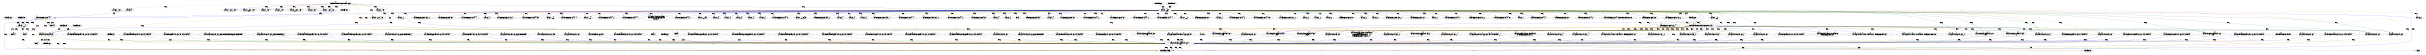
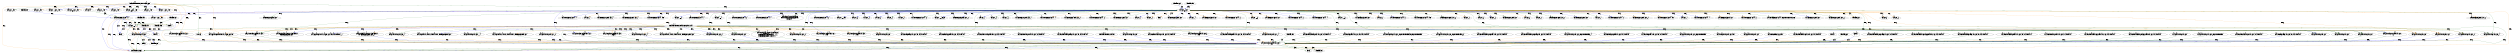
  digraph {
    edge [color=darkgreen]
    n1 [label="(Call,ND_TCHECK2(tptr[0], 4))"]
    n2 [label="(Call,tptr +=4)"]
    n3 [label="(Call,ipaddr_string(ndo, tptr))"]
    n4 [label="(MethodReturn,RET)"]
    n5 [label="(Block,)"]
    n6 [label="(Literal,4)"]
    n7 [label="(Literal,4)"]
    n8 [label="(Call,print_unknown_data(ndo, pptr, \"\n\t    \", len))"]
    n9 [label="(Identifier,tptr)"]
    n10 [label="(Block,)"]
    n11 [label="(Call,tptr = pptr)"]
    n12 [label="(Call,tptr-3)"]
    n13 [label="(Call,tptr+6)"]
    n14 [label="(Call,ipaddr_string(ndo, tptr))"]
    n15 [label="(Call,EXTRACT_32BITS(tptr+2))"]
    n16 [label="(Call,ipaddr_string(ndo, tptr))"]
    n17 [label="(Call,EXTRACT_32BITS(tptr))"]
    n18 [label="(Call,print_unknown_data(ndo, tptr, \"\n\t      \", 8))"]
    n19 [label="(Call,ipaddr_string(ndo, tptr))"]
    n20 [label="(Call,ND_TCHECK2(tptr[0], 4))"]
    n21 [label="(Call,tptr+4)"]
    n22 [label="(Call,EXTRACT_16BITS(tptr+4))"]
    n23 [label="(Call,EXTRACT_32BITS(tptr+4))"]
    n24 [label="(Call,ND_TCHECK2(tptr[0], tlen))"]
    n25 [label="(Call,ipaddr_string(ndo, tptr))"]
    n26 [label="(Call,tptr < pptr + len)"]
    n27 [label="(Call,tptr +=8)"]
    n28 [label="(Call,ND_TCHECK2(tptr[0], 4))"]
    n29 [label="(Call,ipaddr_string(ndo, tptr+2))"]
    n30 [label="(Call,ipaddr_string(ndo, tptr+4))"]
    n31 [label="(Call,tptr +=4)"]
    n32 [label="(Call,print_unknown_data(ndo, tptr, \"\n\t    \", tlen))"]
    n33 [label="(Call,ND_TCHECK2(tptr[0], 8))"]
    n34 [label="(Call,ND_TCHECK2(tptr[0], 4))"]
    n35 [label="(Call,tok2str(bgp_origin_values,\n\t\t\t\t\t\t\"Unknown Origin Typecode\",\n\t\t\t\t\t\ttptr[0]))"]
    n36 [label="(Call,print_unknown_data(ndo, tptr, \"\n\t      \", tlen))"]
    n37 [label="(Call,print_unknown_data(ndo, tptr,\"\n\t      \", length))"]
    n38 [label="(Call,ND_TCHECK2(tptr[0], 8))"]
    n39 [label="(Call,tptr += tlen)"]
    n40 [label="(Call,tptr+3)"]
    n41 [label="(Call,tptr+2)"]
    n42 [label="(Call,tptr+2)"]
    n43 [label="(Call,ipaddr_string(ndo, tptr+2))"]
    n44 [label="(Call,tptr+2)"]
    n45 [label="(Call,tptr+2)"]
    n46 [label="(Call,ND_TCHECK2(tptr[0], 3))"]
    n47 [label="(Call,tptr += length)"]
    n48 [label="(Call,EXTRACT_32BITS(tptr+2))"]
    n49 [label="(Call,ipaddr_string(ndo, tptr))"]
    n50 [label="(Call,tptr+1)"]
    n51 [label="(Call,tptr+2)"]
    n52 [label="(Call,tptr+6)"]
    n53 [label="(Call,EXTRACT_16BITS(tptr+1))"]
    n54 [label="(Call,ND_TCHECK2(tptr[0], 4))"]
    n55 [label="(Call,EXTRACT_24BITS(tptr+2))"]
    n56 [label="(Call,ND_TCHECK2(tptr[0], 8))"]
    n57 [label="(Call,EXTRACT_16BITS(tptr))"]
    n58 [label="(Call,tptr+4)"]
    n59 [label="(Call,tptr+2)"]
    n60 [label="(Block,)"]
    n61 [label="(Call,EXTRACT_32BITS(tptr))"]
    n62 [label="(Call,tptr+4)"]
    n63 [label="(Call,EXTRACT_32BITS(tptr))"]
    n64 [label="(Call,ND_TCHECK2(tptr[0], 8))"]
    n65 [label="(Call,ipaddr_string(ndo, tptr))"]
    n66 [label="(Call,tptr +=5)"]
    n67 [label="(Call,EXTRACT_16BITS(tptr))"]
    n68 [label="(Call,ND_TCHECK2(tptr[0], 8))"]
    n69 [label="(Call,ND_TCHECK2(tptr[0], 4))"]
    n70 [label="(Call,tptr += 3)"]
    n71 [label="(Call,ipaddr_string(ndo, tptr+2))"]
    n72 [label="(Call,print_unknown_data(ndo, tptr, \"\n\t    \", tlen))"]
    n73 [label="(Call,EXTRACT_32BITS(tptr))"]
    n74 [label="(Call,tptr+2)"]
    n75 [label="(Call,ND_TCHECK2(tptr[0], 5))"]
    n76 [label="(Call,ND_TCHECK2(tptr[0], tlen))"]
    n77 [label="(Call,EXTRACT_16BITS(tptr+6))"]
    n78 [label="(Call,tptr+2)"]
    n79 [label="(Call,tptr+6)"]
    n80 [label="(Call,tptr+6)"]
    n81 [label="(Call,print_unknown_data(ndo, tptr, \"\n\t    \", tlen))"]
    n82 [label="(Call,EXTRACT_16BITS(tptr))"]
    n83 [label="(Call,tptr+6)"]
    n84 [label="(Call,tptr+2)"]
    n85 [label="(Call,EXTRACT_16BITS(tptr+2))"]
    n86 [label="(Call,EXTRACT_32BITS(tptr))"]
    n87 [label="(Call,tptr+7)"]
    n88 [label="(Call,ND_TCHECK2(tptr[0], 2))"]
    n89 [label="(Call,EXTRACT_16BITS(tptr+2))"]
    n90 [label="(Call,ND_TCHECK2(tptr[0], len))"]
    n91 [label="(Call,tptr+1)"]
    n92 [label="(Call,ND_TCHECK2(tptr[0], 4))"]
    n93 [label="(Call,EXTRACT_32BITS(tptr))"]
    n94 [label="(Call,ND_TCHECK2(tptr[0], 3))"]
    n95 [label="(Call,ipaddr_string(ndo, tptr))"]
    n96 [label="(Call,ND_TCHECK2(tptr[0], BGP_MP_NLRI_MINSIZE))"]
    n97 [label="(Call,EXTRACT_16BITS(tptr))"]
    n98 [label="(Call,EXTRACT_16BITS(tptr+6))"]
    n99 [label="(Identifier,pptr)"]
    n100 [label="(MethodParameterIn,const u_char *pptr)"]
    n101 [label="(Call,pptr + len)"]
    n102 [label="(Call,print_unknown_data(ndo, pptr, \"\n\t    \", len))"]
    n103 [label="(Call,pptr + len)"]
    n104 [label="(Call,tptr < pptr + len)"]
    n105 [label="(Call,tptr = pptr + len)"]
    n106 [label="(Call,bgp_attr_get_as_size(ndo, atype, pptr, len))"]
    n107 [label="(Call,pptr + len)"]
    n108 [label="(Call,pptr + len)"]
    n109 [label="(Call,tptr = pptr + len)"]
    n110 [label="(Call,pptr + len)"]
    n111 [label="(Call,tptr < pptr + len)"]
    1000125
    n113 [label="(Identifier,len)"]
    n114 [label="(Block,)"]
    n115 [label="(MethodParameterIn,netdissect_options *ndo)"]
    n116 [label="(Call,ipaddr_string(ndo, tptr+4))"]
    n117 [label="(Call,as_printf(ndo, astostr, sizeof(astostr),\n\t\t\t\tas_size == 2 ?\n\t\t\t\tEXTRACT_16BITS(&tptr[2 + i]) :\n\t\t\t\tEXTRACT_32BITS(&tptr[2 + i])))"]
    n118 [label="(Call,as_printf(ndo, astostr, sizeof(astostr),\n\t\t\tEXTRACT_32BITS(tptr)))"]
    n119 [label="(Call,print_unknown_data(ndo, tptr-3, \"\n\t    \", tlen))"]
    n120 [label="(Call,ipaddr_string(ndo, tptr + 4))"]
    n121 [label="(Call,as_printf(ndo, astostr, sizeof(astostr), EXTRACT_32BITS(tptr)))"]
    n122 [label="(Call,bgp_attr_print(ndo, atype, tptr, alen, attr_set_level + 1))"]
    n123 [label="(Call,as_printf(ndo, astostr, sizeof(astostr),\n\t\t\t    EXTRACT_32BITS(tptr+2)))"]
    n124 [label="(Call,ipaddr_string(ndo, tptr+4))"]
    n125 [label="(Call,ipaddr_string(ndo, tptr + 4))"]
    n126 [label="(Call,as_printf(ndo, astostr, sizeof(astostr), EXTRACT_32BITS(tptr)))"]
    n127 [label="(Call,as_printf(ndo, astostr, sizeof(astostr), EXTRACT_16BITS(tptr)))"]
    n128 [label="(Call,ipaddr_string(ndo, tptr + 2))"]
    n129 [label="(Call,decode_prefix6(ndo, tptr, len, buf, sizeof(buf)))"]
    n130 [label="(Identifier,tlen)"]
    n131 [label="(Call,decode_clnp_prefix(ndo, tptr, buf, sizeof(buf)))"]
    n132 [label="(Identifier,tlen)"]
    n133 [label="(Call,decode_rt_routing_info(ndo, tptr, buf, sizeof(buf)))"]
    n134 [label="(Call,decode_mdt_vpn_nlri(ndo, tptr, buf, sizeof(buf)))"]
    n135 [label="(Call,decode_labeled_prefix6(ndo, tptr, len, buf, sizeof(buf)))"]
    n136 [label="(MethodParameterIn,u_int len)"]
    n137 [label="(Identifier,tptr)"]
    n138 [label="(Call,ipaddr_string(ndo, tptr))"]
    n139 [label="(Call,decode_multicast_vpn(ndo, tptr, buf, sizeof(buf)))"]
    n140 [label="(Call,decode_labeled_prefix4(ndo, tptr, len, buf, sizeof(buf)))"]
    n141 [label="(Identifier,ndo)"]
    n142 [label="(Identifier,tlen)"]
    n143 [label="(Call,decode_labeled_vpn_l2(ndo, tptr, buf, sizeof(buf)))"]
    n144 [label="(Call,tptr[0])"]
    n145 [label="(Identifier,tptr)"]
    n146 [label="(Call,decode_prefix4(ndo, tptr, len, buf, sizeof(buf)))"]
    n147 [label="(Call,isonsap_string(ndo, tptr+BGP_VPN_RD_LEN,tlen-BGP_VPN_RD_LEN))"]
    n148 [label="(Call,ip6addr_string(ndo, tptr+BGP_VPN_RD_LEN+3))"]
    n149 [label="(Call,decode_labeled_vpn_prefix4(ndo, tptr, buf, sizeof(buf)))"]
    n150 [label="(Call,decode_labeled_vpn_prefix6(ndo, tptr, buf, sizeof(buf)))"]
    n151 [label="(Call,ipaddr_string(ndo, tptr+BGP_VPN_RD_LEN+4))"]
    n152 [label="(Call,decode_clnp_prefix(ndo, tptr, buf, sizeof(buf)))"]
    n153 [label="(Identifier,ndo)"]
    n154 [label="(Call,decode_prefix4(ndo, tptr, len, buf, sizeof(buf)))"]
    n155 [label="(Call,ip6addr_string(ndo, tptr+BGP_VPN_RD_LEN))"]
    n156 [label="(Call,isonsap_string(ndo, tptr, tlen))"]
    n157 [label="(Call,ip6addr_string(ndo, tptr))"]
    n158 [label="(Call,ND_TCHECK2(*pptr,len))"]
    n159 [label="(Identifier,ndo)"]
    n160 [label="(Call,decode_labeled_vpn_l2(ndo, tptr, buf, sizeof(buf)))"]
    n161 [label="(Literal,1)"]
    n162 [label="(Identifier,pptr)"]
    n163 [label="(Literal,\"\n\t    \")"]
    n164 [label="(Call,decode_labeled_vpn_prefix6(ndo, tptr, buf, sizeof(buf)))"]
    n165 [label="(Call,decode_labeled_vpn_clnp_prefix(ndo, tptr, buf, sizeof(buf)))"]
    n166 [label="(Call,decode_labeled_prefix6(ndo, tptr, len, buf, sizeof(buf)))"]
    n167 [label="(Call,decode_labeled_prefix4(ndo, tptr, len, buf, sizeof(buf)))"]
    n168 [label="(Call,decode_mdt_vpn_nlri(ndo, tptr, buf, sizeof(buf)))"]
    n169 [label="(Call,decode_labeled_vpn_prefix4(ndo, tptr, buf, sizeof(buf)))"]
    n170 [label="(Call,decode_labeled_vpn_clnp_prefix(ndo, tptr, buf, sizeof(buf)))"]
    n171 [label="(Call,ipaddr_string(ndo, tptr))"]
    n172 [label="(Call,ipaddr_string(ndo, tptr+BGP_VPN_RD_LEN))"]
    n173 [label="(Call,decode_multicast_vpn(ndo, tptr, buf, sizeof(buf)))"]
    n174 [label="(Call,decode_prefix6(ndo, tptr, len, buf, sizeof(buf)))"]
    n1 -> n2 [label="DDG: "]
    n1 -> n3 [color=darkorange label="DDG: "]
    n1 -> n4 [color=darkorange label="DDG: "]
    n1 -> n4 [color=blue label="DDG: "]
    n1 -> n5 [color=blue label="AST: "]
    n1 -> n6 [label="CFG: "]
    n2 -> n1 [color=blue label="DDG: "]
    n2 -> n3 [color=darkorange label="DDG: "]
    n2 -> n4 [label="DDG: "]
    n2 -> n5 [color=blue label="AST: "]
    n2 -> n7 [color=blue label="CFG: "]
    n3 -> n2 [color=darkorange label="DDG: "]
    n3 -> n4 [color=darkorange label="DDG: "]
    n3 -> n4 [label="DDG: "]
    n3 -> n8 [label="DDG: "]
    n3 -> n9 [color=blue label="CFG: "]
    n3 -> n10 [label="AST: "]
    n6 -> n1 [color=darkorange label="AST: "]
    n7 -> n2 [color=darkorange label="AST: "]
    n8 -> n4 [label="DDG: "]
    n8 -> n4 [label="DDG: "]
    n8 -> n4 [label="DDG: "]
    n8 -> n4 [color=blue label="DDG: "]
    n8 -> n113 [label="CFG: "]
    n8 -> n114 [label="AST: "]
    n9 -> n3 [color=darkorange label="AST: "]
    n11 -> n1 [color=blue label="DDG: "]
    n11 -> n3 [color=blue label="DDG: "]
    n11 -> n4 [color=darkorange label="DDG: "]
    n11 -> n4 [color=blue label="DDG: "]
    n11 -> n12 [color=darkorange label="DDG: "]
    n11 -> n13 [color=darkorange label="DDG: "]
    n11 -> n14 [label="DDG: "]
    n11 -> n15 [color=darkorange label="DDG: "]
    n11 -> n16 [label="DDG: "]
    n11 -> n17 [label="DDG: "]
    n11 -> n18 [label="DDG: "]
    n11 -> n19 [color=darkorange label="DDG: "]
    n11 -> n20 [color=blue label="DDG: "]
    n11 -> n21 [color=darkorange label="DDG: "]
-   n66 -> n22 [label="DDG: "]
+   n11 -> n22 [label="DDG: "]
    n11 -> n23 [color=darkorange label="DDG: "]
    n11 -> n24 [color=blue label="DDG: "]
    n11 -> n25 [color=darkorange label="DDG: "]
    n11 -> n26 [color=darkorange label="DDG: "]
    n11 -> n27 [color=blue label="DDG: "]
    n11 -> n28 [color=darkorange label="DDG: "]
    n11 -> n29 [color=darkorange label="DDG: "]
    n11 -> n30 [label="DDG: "]
    n11 -> n31 [label="DDG: "]
    n11 -> n32 [label="DDG: "]
    n11 -> n33 [color=blue label="DDG: "]
    n11 -> n34 [color=blue label="DDG: "]
    n11 -> n35 [label="DDG: "]
    n11 -> n36 [color=blue label="DDG: "]
    n11 -> n37 [color=darkorange label="DDG: "]
    n11 -> n38 [color=blue label="DDG: "]
    n11 -> n39 [color=blue label="DDG: "]
    n11 -> n40 [color=blue label="DDG: "]
    n11 -> n41 [color=blue label="DDG: "]
    n11 -> n42 [color=blue label="DDG: "]
    n11 -> n43 [label="DDG: "]
    n11 -> n44 [label="DDG: "]
    n11 -> n45 [color=darkorange label="DDG: "]
    n11 -> n46 [label="DDG: "]
    n11 -> n47 [color=blue label="DDG: "]
    n11 -> n48 [color=blue label="DDG: "]
    n11 -> n49 [label="DDG: "]
    n11 -> n50 [color=blue label="DDG: "]
    n11 -> n51 [label="DDG: "]
    n11 -> n52 [label="DDG: "]
    n11 -> n53 [label="DDG: "]
    n11 -> n54 [color=darkorange label="DDG: "]
    n11 -> n55 [color=darkorange label="DDG: "]
    n11 -> n56 [label="DDG: "]
    n11 -> n57 [label="DDG: "]
    n11 -> n58 [color=blue label="DDG: "]
    n11 -> n59 [color=darkorange label="DDG: "]
    n11 -> n60 [color=darkorange label="AST: "]
    n11 -> n61 [color=blue label="DDG: "]
    n11 -> n62 [color=blue label="DDG: "]
    n11 -> n63 [color=darkorange label="DDG: "]
    n11 -> n64 [color=darkorange label="DDG: "]
    n11 -> n65 [label="DDG: "]
    n11 -> n66 [color=darkorange label="DDG: "]
    n11 -> n67 [color=darkorange label="DDG: "]
    n11 -> n68 [color=blue label="DDG: "]
    n11 -> n69 [color=blue label="DDG: "]
    n11 -> n70 [label="DDG: "]
    n11 -> n71 [label="DDG: "]
    n11 -> n72 [color=blue label="DDG: "]
    n11 -> n73 [label="DDG: "]
    n11 -> n74 [color=darkorange label="DDG: "]
    n11 -> n75 [color=blue label="DDG: "]
    n11 -> n76 [label="DDG: "]
    n11 -> n77 [label="DDG: "]
    n11 -> n78 [color=darkorange label="DDG: "]
    n11 -> n79 [label="DDG: "]
    n11 -> n80 [color=blue label="DDG: "]
    n11 -> n81 [label="DDG: "]
    n11 -> n82 [label="DDG: "]
    n11 -> n83 [color=darkorange label="DDG: "]
    n11 -> n84 [label="DDG: "]
    n11 -> n85 [label="DDG: "]
    n11 -> n86 [color=blue label="DDG: "]
    n11 -> n87 [label="DDG: "]
    n11 -> n88 [color=blue label="DDG: "]
    n11 -> n89 [color=darkorange label="DDG: "]
    n11 -> n90 [color=darkorange label="DDG: "]
    n11 -> n91 [color=blue label="DDG: "]
    n11 -> n92 [color=blue label="DDG: "]
    n11 -> n93 [color=darkorange label="DDG: "]
    n11 -> n94 [color=darkorange label="DDG: "]
    n11 -> n95 [label="DDG: "]
    n11 -> n96 [label="DDG: "]
    n11 -> n97 [color=blue label="DDG: "]
    n11 -> n98 [label="DDG: "]
    n11 -> n99 [color=darkorange label="CFG: "]
    n16 -> n8 [label="DDG: "]
    n18 -> n8 [label="DDG: "]
    n19 -> n8 [color=blue label="DDG: "]
    n25 -> n8 [color=blue label="DDG: "]
    n29 -> n8 [color=blue label="DDG: "]
    n30 -> n8 [color=darkorange label="DDG: "]
    n32 -> n8 [label="DDG: "]
    n36 -> n8 [label="DDG: "]
    n37 -> n8 [label="DDG: "]
    n43 -> n8 [label="DDG: "]
    n49 -> n8 [color=blue label="DDG: "]
    n71 -> n8 [color=darkorange label="DDG: "]
    n72 -> n8 [color=darkorange label="DDG: "]
    n81 -> n8 [label="DDG: "]
    n95 -> n8 [color=darkorange label="DDG: "]
    n99 -> n11 [label="AST: "]
    n100 -> n4 [color=darkorange label="DDG: "]
    n100 -> n8 [color=darkorange label="DDG: "]
    n100 -> n11 [label="DDG: "]
    n100 -> n26 [color=darkorange label="DDG: "]
    n100 -> n101 [label="DDG: "]
    n100 -> n102 [color=darkorange label="DDG: "]
    n100 -> n103 [color=darkorange label="DDG: "]
    n100 -> n104 [color=blue label="DDG: "]
    n100 -> n105 [color=darkorange label="DDG: "]
    n100 -> n106 [color=darkorange label="DDG: "]
    n100 -> n107 [color=blue label="DDG: "]
    n100 -> n108 [color=darkorange label="DDG: "]
    n100 -> n109 [label="DDG: "]
    n100 -> n110 [label="DDG: "]
    n100 -> n111 [color=blue label="DDG: "]
    n100 -> 1000125 [label="AST: "]
    n102 -> n8 [color=darkorange label="DDG: "]
    n102 -> n8 [color=blue label="DDG: "]
    n106 -> n8 [label="DDG: "]
    n106 -> n8 [color=darkorange label="DDG: "]
    n113 -> n8 [color=darkorange label="AST: "]
    n115 -> n3 [label="DDG: "]
    n115 -> n4 [label="DDG: "]
    n115 -> n8 [label="DDG: "]
    n115 -> n14 [color=blue label="DDG: "]
    n115 -> n16 [label="DDG: "]
    n115 -> n18 [color=blue label="DDG: "]
    n115 -> n19 [color=darkorange label="DDG: "]
    n115 -> n25 [color=darkorange label="DDG: "]
    n115 -> n29 [label="DDG: "]
    n115 -> n30 [label="DDG: "]
    n115 -> n32 [label="DDG: "]
    n115 -> n36 [color=blue label="DDG: "]
    n115 -> n37 [label="DDG: "]
    n115 -> n43 [color=blue label="DDG: "]
    n115 -> n49 [label="DDG: "]
    n115 -> n65 [label="DDG: "]
    n115 -> n71 [color=darkorange label="DDG: "]
    n115 -> n72 [color=darkorange label="DDG: "]
    n115 -> n81 [color=darkorange label="DDG: "]
    n115 -> n95 [color=darkorange label="DDG: "]
    n115 -> n102 [color=darkorange label="DDG: "]
    n115 -> n106 [color=darkorange label="DDG: "]
    n115 -> 1000125 [color=darkorange label="AST: "]
    n115 -> n116 [color=darkorange label="DDG: "]
    n115 -> n117 [label="DDG: "]
    n115 -> n118 [color=blue label="DDG: "]
    n115 -> n119 [label="DDG: "]
    n115 -> n120 [color=darkorange label="DDG: "]
    n115 -> n121 [color=blue label="DDG: "]
    n115 -> n122 [color=blue label="DDG: "]
    n115 -> n123 [color=darkorange label="DDG: "]
    n115 -> n124 [label="DDG: "]
    n115 -> n125 [label="DDG: "]
    n115 -> n126 [color=darkorange label="DDG: "]
    n115 -> n127 [label="DDG: "]
    n115 -> n128 [color=darkorange label="DDG: "]
    n116 -> n8 [color=blue label="DDG: "]
    n117 -> n8 [label="DDG: "]
    n119 -> n8 [color=blue label="DDG: "]
    n120 -> n8 [color=darkorange label="DDG: "]
    n122 -> n8 [color=darkorange label="DDG: "]
    n123 -> n8 [color=blue label="DDG: "]
    n124 -> n8 [color=darkorange label="DDG: "]
    n125 -> n8 [color=darkorange label="DDG: "]
    n126 -> n8 [label="DDG: "]
    n128 -> n8 [color=blue label="DDG: "]
    n129 -> n8 [label="DDG: "]
    n130 -> n2 [label="CFG: "]
    n131 -> n8 [label="DDG: "]
    n132 -> n11 [color=blue label="CFG: "]
    n133 -> n8 [color=blue label="DDG: "]
    n134 -> n8 [color=blue label="DDG: "]
    n135 -> n8 [color=blue label="DDG: "]
    n136 -> n8 [color=darkorange label="DDG: "]
    n137 -> n2 [label="AST: "]
    n138 -> n8 [color=blue label="DDG: "]
    n139 -> n8 [color=darkorange label="DDG: "]
    n140 -> n8 [color=darkorange label="DDG: "]
    n141 -> n8 [label="AST: "]
    n142 -> n3 [color=darkorange label="CFG: "]
    n143 -> n8 [label="DDG: "]
    n144 -> n1 [label="AST: "]
    n145 -> n11 [color=blue label="AST: "]
    n146 -> n8 [label="DDG: "]
    n147 -> n8 [color=darkorange label="DDG: "]
    n148 -> n8 [label="DDG: "]
    n149 -> n8 [color=blue label="DDG: "]
    n150 -> n8 [color=darkorange label="DDG: "]
    n151 -> n8 [color=darkorange label="DDG: "]
    n152 -> n8 [color=darkorange label="DDG: "]
    n153 -> n3 [color=blue label="AST: "]
    n154 -> n8 [color=blue label="DDG: "]
    n155 -> n8 [color=blue label="DDG: "]
    n156 -> n8 [label="DDG: "]
    n157 -> n8 [color=darkorange label="DDG: "]
    n158 -> n8 [color=blue label="DDG: "]
    n159 -> n1 [color=blue label="CFG: "]
    n160 -> n8 [color=darkorange label="DDG: "]
    n161 -> n8 [color=darkorange label="CFG: "]
    n162 -> n8 [label="AST: "]
    n163 -> n8 [color=blue label="AST: "]
    n164 -> n8 [color=darkorange label="DDG: "]
    n165 -> n8 [color=darkorange label="DDG: "]
    n166 -> n8 [label="DDG: "]
    n167 -> n8 [label="DDG: "]
    n168 -> n8 [color=darkorange label="DDG: "]
    n169 -> n8 [color=darkorange label="DDG: "]
    n170 -> n8 [label="DDG: "]
    n171 -> n8 [label="DDG: "]
    n172 -> n8 [label="DDG: "]
    n173 -> n8 [label="DDG: "]
    n174 -> n8 [color=blue label="DDG: "]
  }
